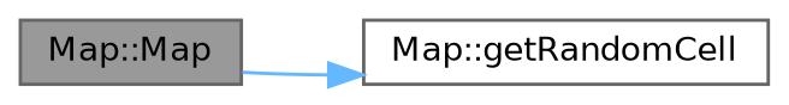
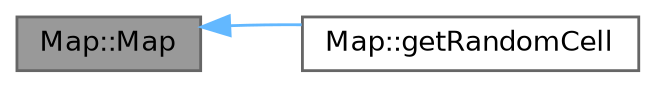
  digraph {
    rankdir=LR
    node [fontname=Helvetica fontsize=10 shape=box style=filled]
    n1 [color=gray40 fillcolor=grey60 fontcolor=black height=0.2 label="Map::Map" width=0.4]
    n2 [color=grey40 fillcolor=white height=0.2 label="Map::getRandomCell" width=0.4]
-   n1 -> n2 [color=steelblue1 fontname=Helvetica fontsize=10 labelfontname=Helvetica labelfontsize=10 style=solid]
+   n2 -> n1 [color=steelblue1 fontname=Helvetica fontsize=10 labelfontname=Helvetica labelfontsize=10 style=solid]
  }
